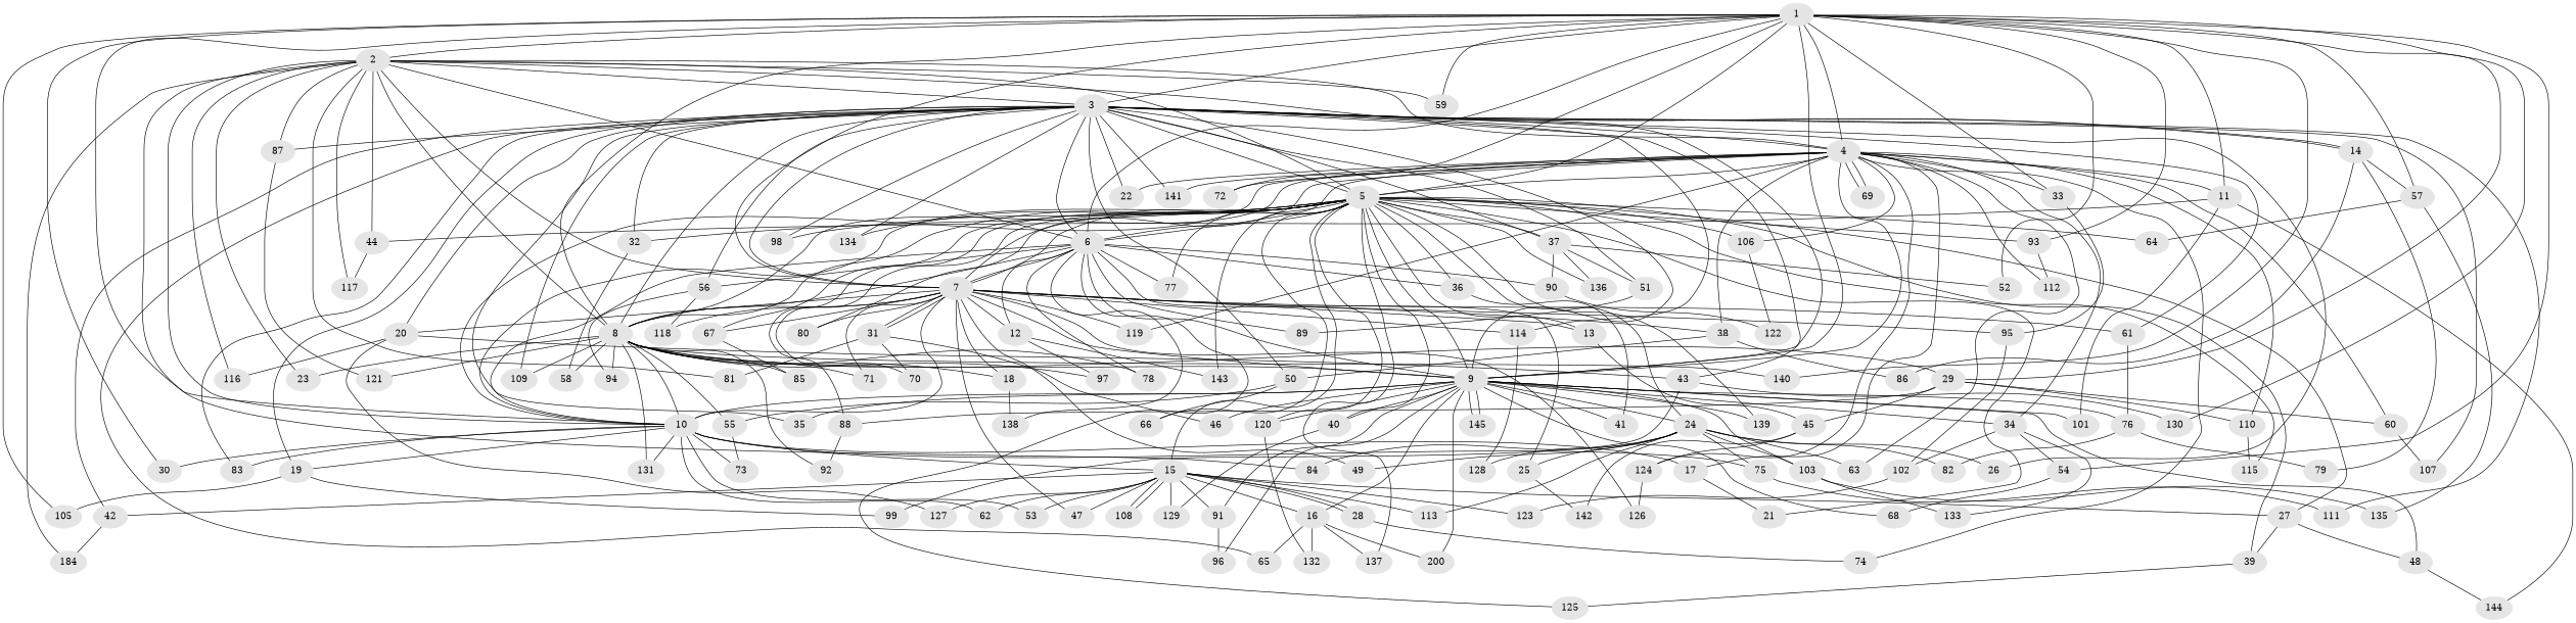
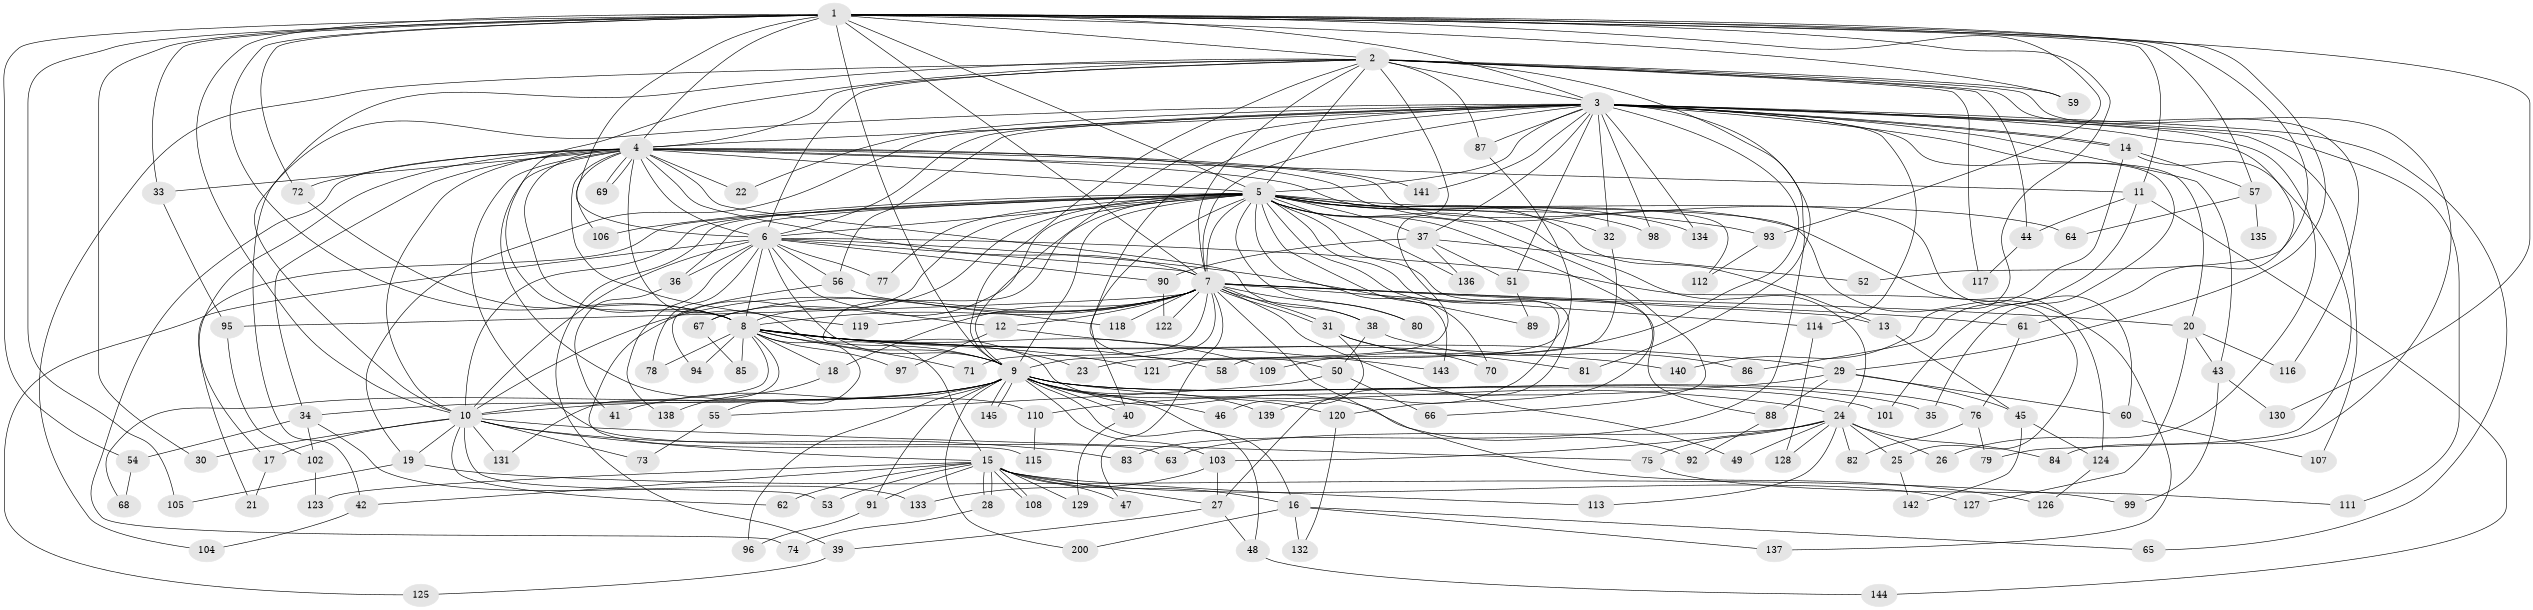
  graph {
    node [color=gray90 style=filled]
    1
    2
    3
    4
    5
    6
    7
    8
    9
    10
    11
    29
    30
    33
    52
    54
    57
    59
    72
    93
    105
    130
    140
    23
    44
    81
    84
    87
-   104 [label=184]
+   104
    116
    117
    14
    19
    20
    22
    26
    32
    35
    37
    42
    43
    50
    51
    56
    61
    65
    83
    98
    107
    109
    111
    114
    134
    141
    17
    34
    38
    60
    63
    69
    74
    106
    110
    112
    119
    124
    13
    15
    21
    24
    27
    36
    39
    40
    64
    66
    67
    70
    77
    80
    88
    115
    120
    136
    137
    139
    143
    12
    25
    78
    89
    90
    125
    138
    18
    31
    47
    49
    71
    95
    118
    122
    126
    55
    58
    85
    92
    94
    97
    121
    131
    16
    41
    46
    48
    68
    76
    91
    96
    n120 [label=200]
    101
    103
    145
    53
    62
    73
    75
    144
    45
    135
    79
    86
    99
    127
    128
    102
    133
    28
    108
    113
    123
    129
    82
    132
    142
    1 -- 2
    1 -- 3
    1 -- 4
    1 -- 5
    1 -- 6
    1 -- 7
    1 -- 8
    1 -- 9
    1 -- 10
    1 -- 11
    1 -- 29
    1 -- 30
    1 -- 33
    1 -- 52
    1 -- 54
    1 -- 57
    1 -- 59
    1 -- 72
    1 -- 93
    1 -- 105
    1 -- 130
    1 -- 140
    2 -- 3
    2 -- 4
    2 -- 5
    2 -- 6
    2 -- 7
    2 -- 8
    2 -- 9
    2 -- 10
    2 -- 59
    2 -- 23
    2 -- 44
    2 -- 81
    2 -- 84
    2 -- 87
    2 -- 104
    2 -- 116
    2 -- 117
    3 -- 4
    3 -- 5
    3 -- 6
    3 -- 7
-   3 -- 8
+   72 -- 8
    3 -- 9
    3 -- 87
    3 -- 14
    3 -- 14
    3 -- 19
    3 -- 20
    3 -- 22
    3 -- 26
    3 -- 32
    3 -- 35
    3 -- 37
    3 -- 42
    3 -- 43
    3 -- 50
    3 -- 51
    3 -- 56
    3 -- 61
    3 -- 65
    3 -- 83
    3 -- 98
    3 -- 107
    3 -- 109
    3 -- 111
    3 -- 114
    3 -- 134
    3 -- 141
    4 -- 5
    4 -- 6
    4 -- 7
    4 -- 8
    4 -- 9
    4 -- 10
    4 -- 11
    4 -- 33
    4 -- 72
    4 -- 22
    4 -- 141
    4 -- 17
    4 -- 34
    4 -- 38
    4 -- 60
    4 -- 63
    4 -- 69
    4 -- 69
    4 -- 74
    4 -- 106
    4 -- 110
    4 -- 112
    4 -- 119
    4 -- 124
    5 -- 6
    5 -- 7
    5 -- 8
    5 -- 9
    5 -- 10
    5 -- 93
    5 -- 32
    5 -- 37
    5 -- 98
    5 -- 134
    5 -- 106
    5 -- 13
    5 -- 15
    5 -- 21
    5 -- 24
    5 -- 27
    5 -- 36
    5 -- 39
    5 -- 40
    5 -- 64
    5 -- 66
    5 -- 67
    5 -- 70
    5 -- 77
    5 -- 80
    5 -- 88
    5 -- 115
    5 -- 120
    5 -- 136
    5 -- 137
    5 -- 139
    5 -- 143
    6 -- 7
    6 -- 8
    6 -- 9
    6 -- 10
    6 -- 56
    6 -- 36
    6 -- 77
    6 -- 12
    6 -- 25
    6 -- 78
    6 -- 89
    6 -- 90
    6 -- 125
    6 -- 138
    7 -- 8
    7 -- 9
    7 -- 10
    7 -- 20
    7 -- 61
    7 -- 114
    7 -- 38
    7 -- 119
    7 -- 13
    7 -- 67
    7 -- 80
    7 -- 12
    7 -- 18
    7 -- 31
    7 -- 31
    7 -- 47
    7 -- 49
    7 -- 71
    7 -- 95
    7 -- 118
-   106 -- 122
+   7 -- 122
    7 -- 126
    8 -- 9
    8 -- 10
    8 -- 29
    8 -- 140
    8 -- 23
    8 -- 109
    8 -- 78
    8 -- 18
    8 -- 71
    8 -- 55
    8 -- 58
    8 -- 85
    8 -- 92
    8 -- 94
    8 -- 97
    8 -- 121
    8 -- 131
    9 -- 10
    9 -- 35
    9 -- 34
    9 -- 24
    9 -- 40
    9 -- 120
    9 -- 139
    9 -- 16
    9 -- 41
    9 -- 46
    9 -- 48
    9 -- 68
    9 -- 76
    9 -- 91
    9 -- 96
    9 -- n120
    9 -- 101
    9 -- 103
    9 -- 145
    9 -- 145
    10 -- 30
    10 -- 19
    10 -- 83
    10 -- 17
    10 -- 15
    10 -- 131
    10 -- 53
    10 -- 62
    10 -- 73
    10 -- 75
    11 -- 44
    11 -- 101
    11 -- 144
    29 -- 60
    29 -- 110
    29 -- 88
    29 -- 45
    33 -- 95
    54 -- 68
    57 -- 64
    57 -- 135
    93 -- 112
    44 -- 117
    87 -- 121
    14 -- 57
    14 -- 79
    14 -- 86
    19 -- 105
    19 -- 99
    20 -- 116
    20 -- 43
    20 -- 127
    32 -- 58
    37 -- 52
    37 -- 51
    37 -- 136
    37 -- 90
    42 -- 104
    43 -- 130
    43 -- 99
    50 -- 66
    50 -- 55
    51 -- 89
    56 -- 118
    56 -- 94
    61 -- 76
    114 -- 128
    17 -- 21
    34 -- 54
    34 -- 102
    34 -- 133
    38 -- 50
    38 -- 86
    60 -- 107
    110 -- 115
    124 -- 126
    13 -- 45
    15 -- 42
    15 -- 27
    15 -- 47
    15 -- 16
    15 -- 91
    15 -- 53
    15 -- 62
    15 -- 127
    15 -- 28
    15 -- 28
    15 -- 108
    15 -- 108
    15 -- 113
    15 -- 123
    15 -- 129
    24 -- 84
    24 -- 26
    24 -- 63
    24 -- 25
    24 -- 49
    24 -- 103
    24 -- 75
    24 -- 128
    24 -- 113
    24 -- 82
    27 -- 39
    27 -- 48
    36 -- 41
    39 -- 125
    40 -- 129
    67 -- 85
    88 -- 92
    120 -- 132
    12 -- 143
    12 -- 97
    25 -- 142
    90 -- 122
    18 -- 138
    31 -- 81
    31 -- 70
    31 -- 46
    95 -- 102
    55 -- 73
    16 -- 65
    16 -- 137
    16 -- n120
    16 -- 132
    48 -- 144
    76 -- 79
    76 -- 82
    91 -- 96
-   103 -- 135
+   103 -- 27
    103 -- 133
    75 -- 111
    45 -- 124
    45 -- 142
    102 -- 123
    28 -- 74
  }
